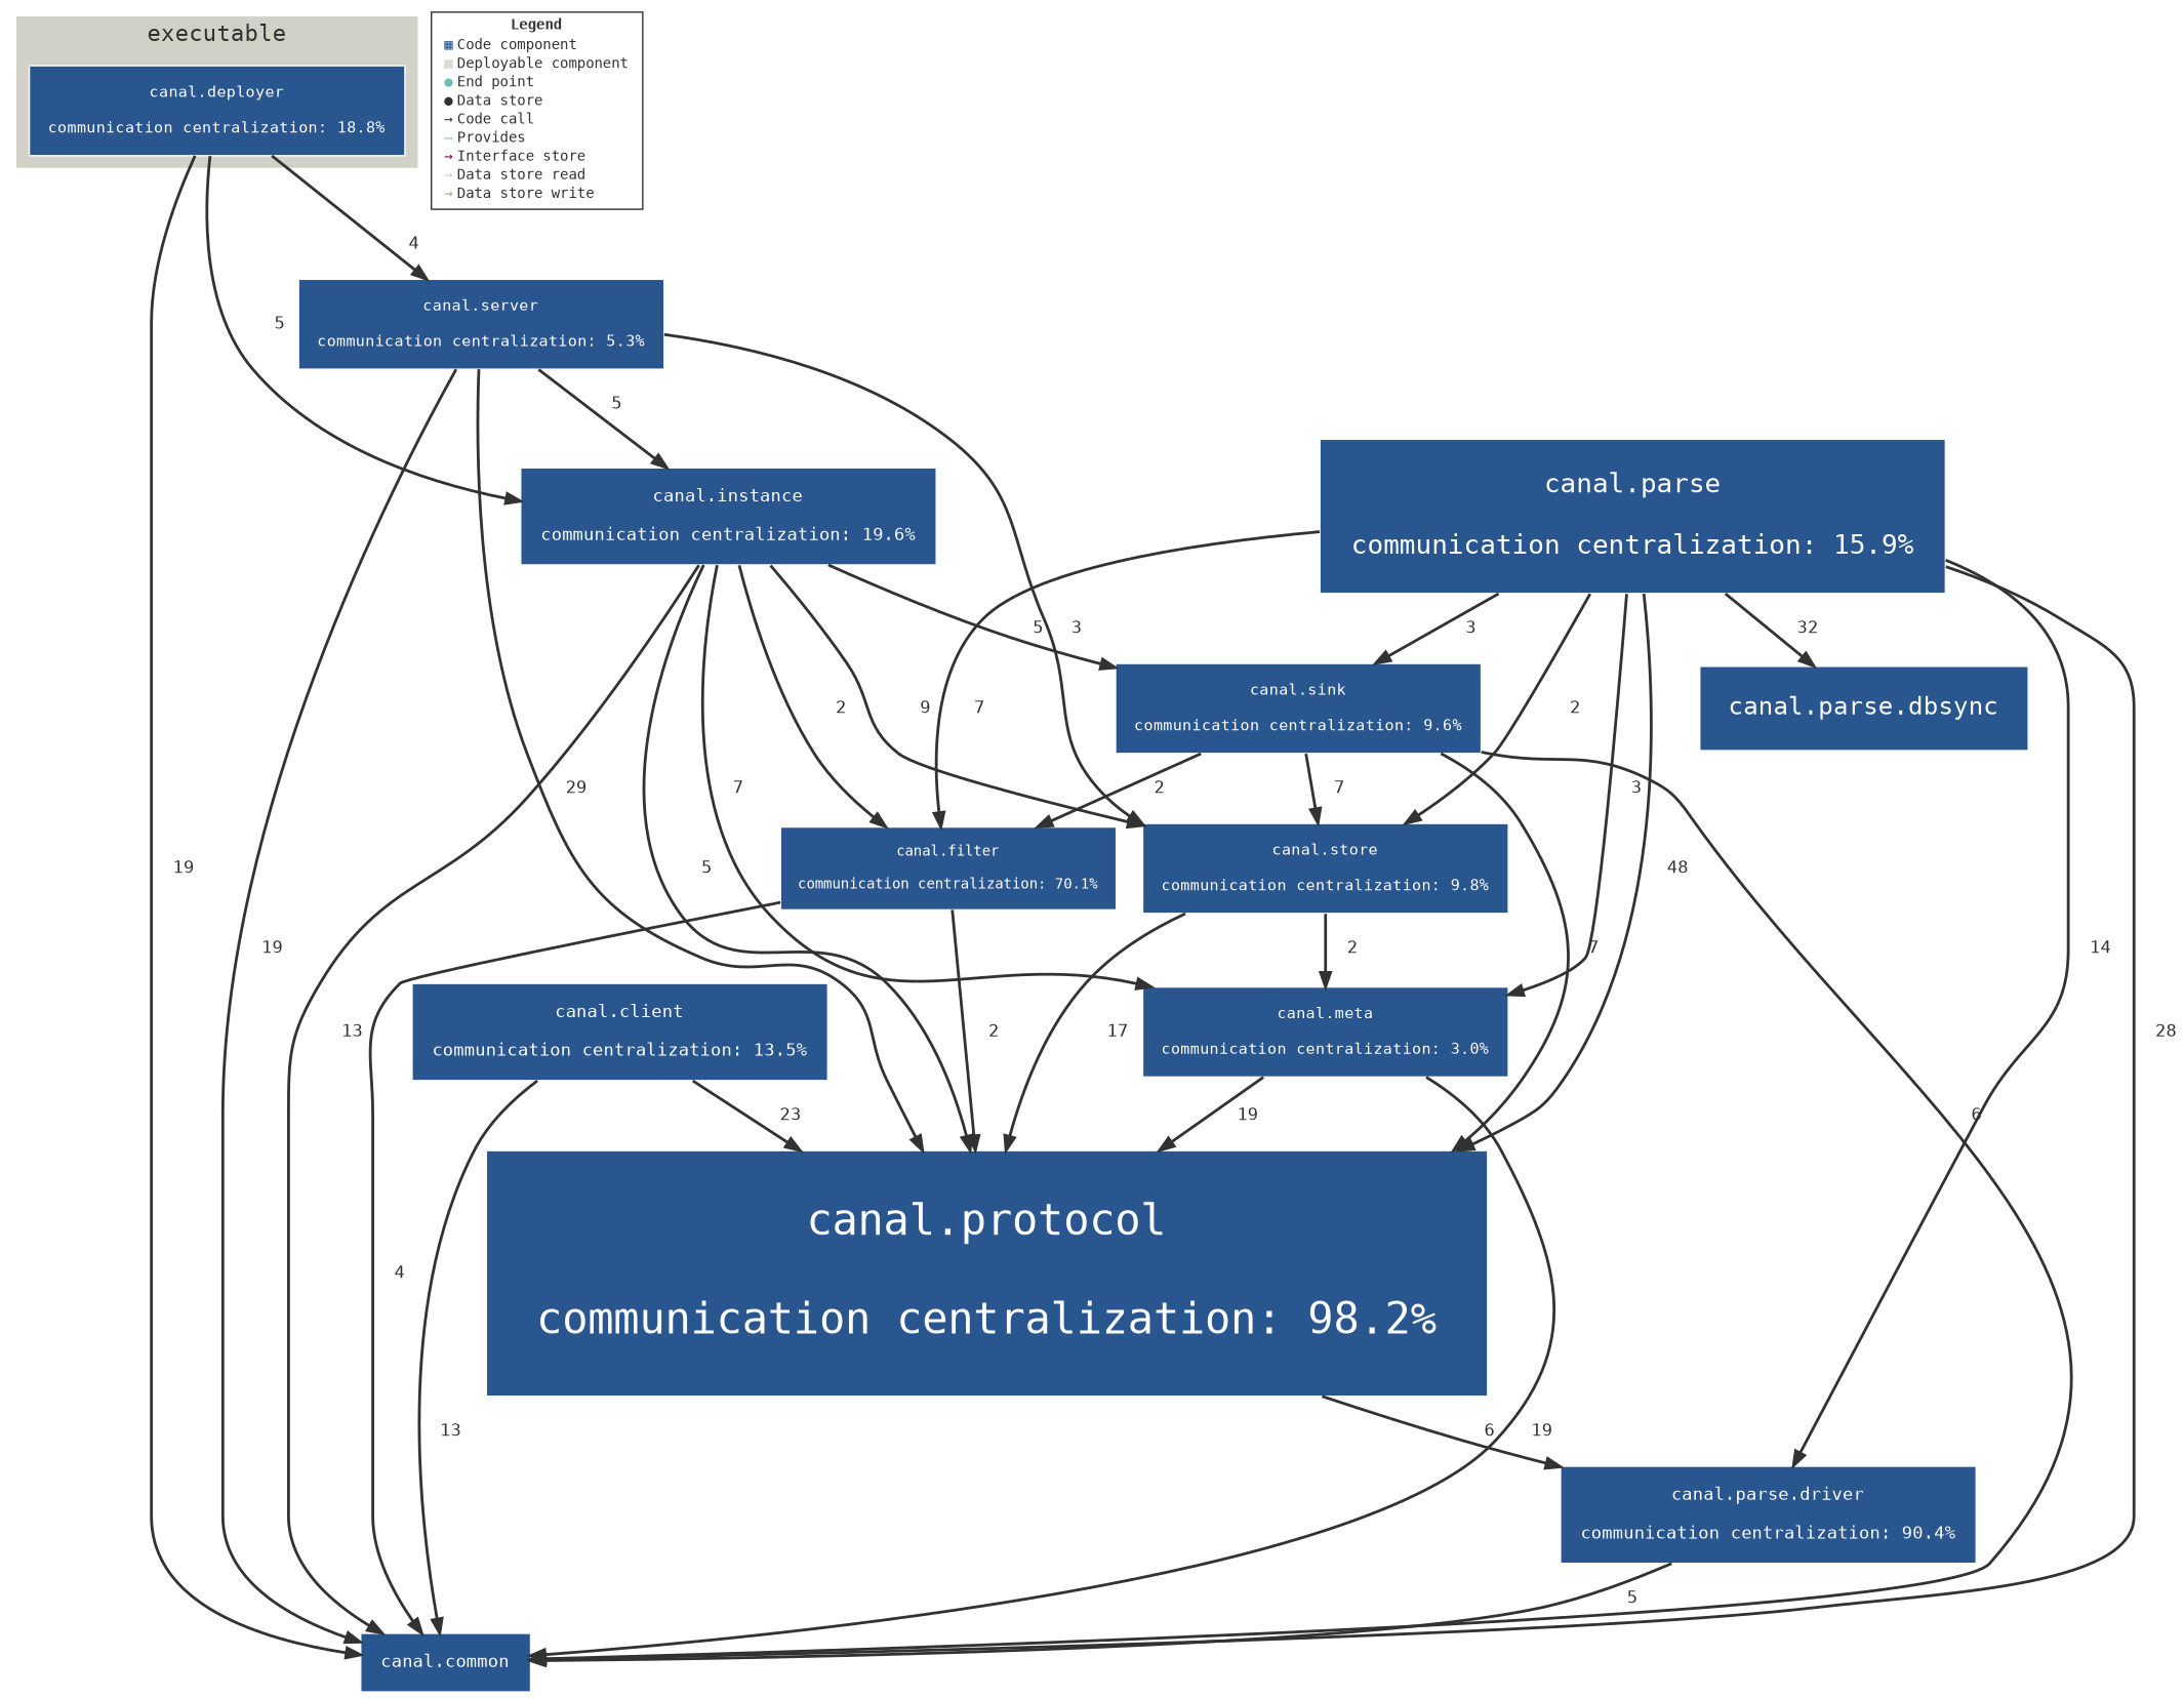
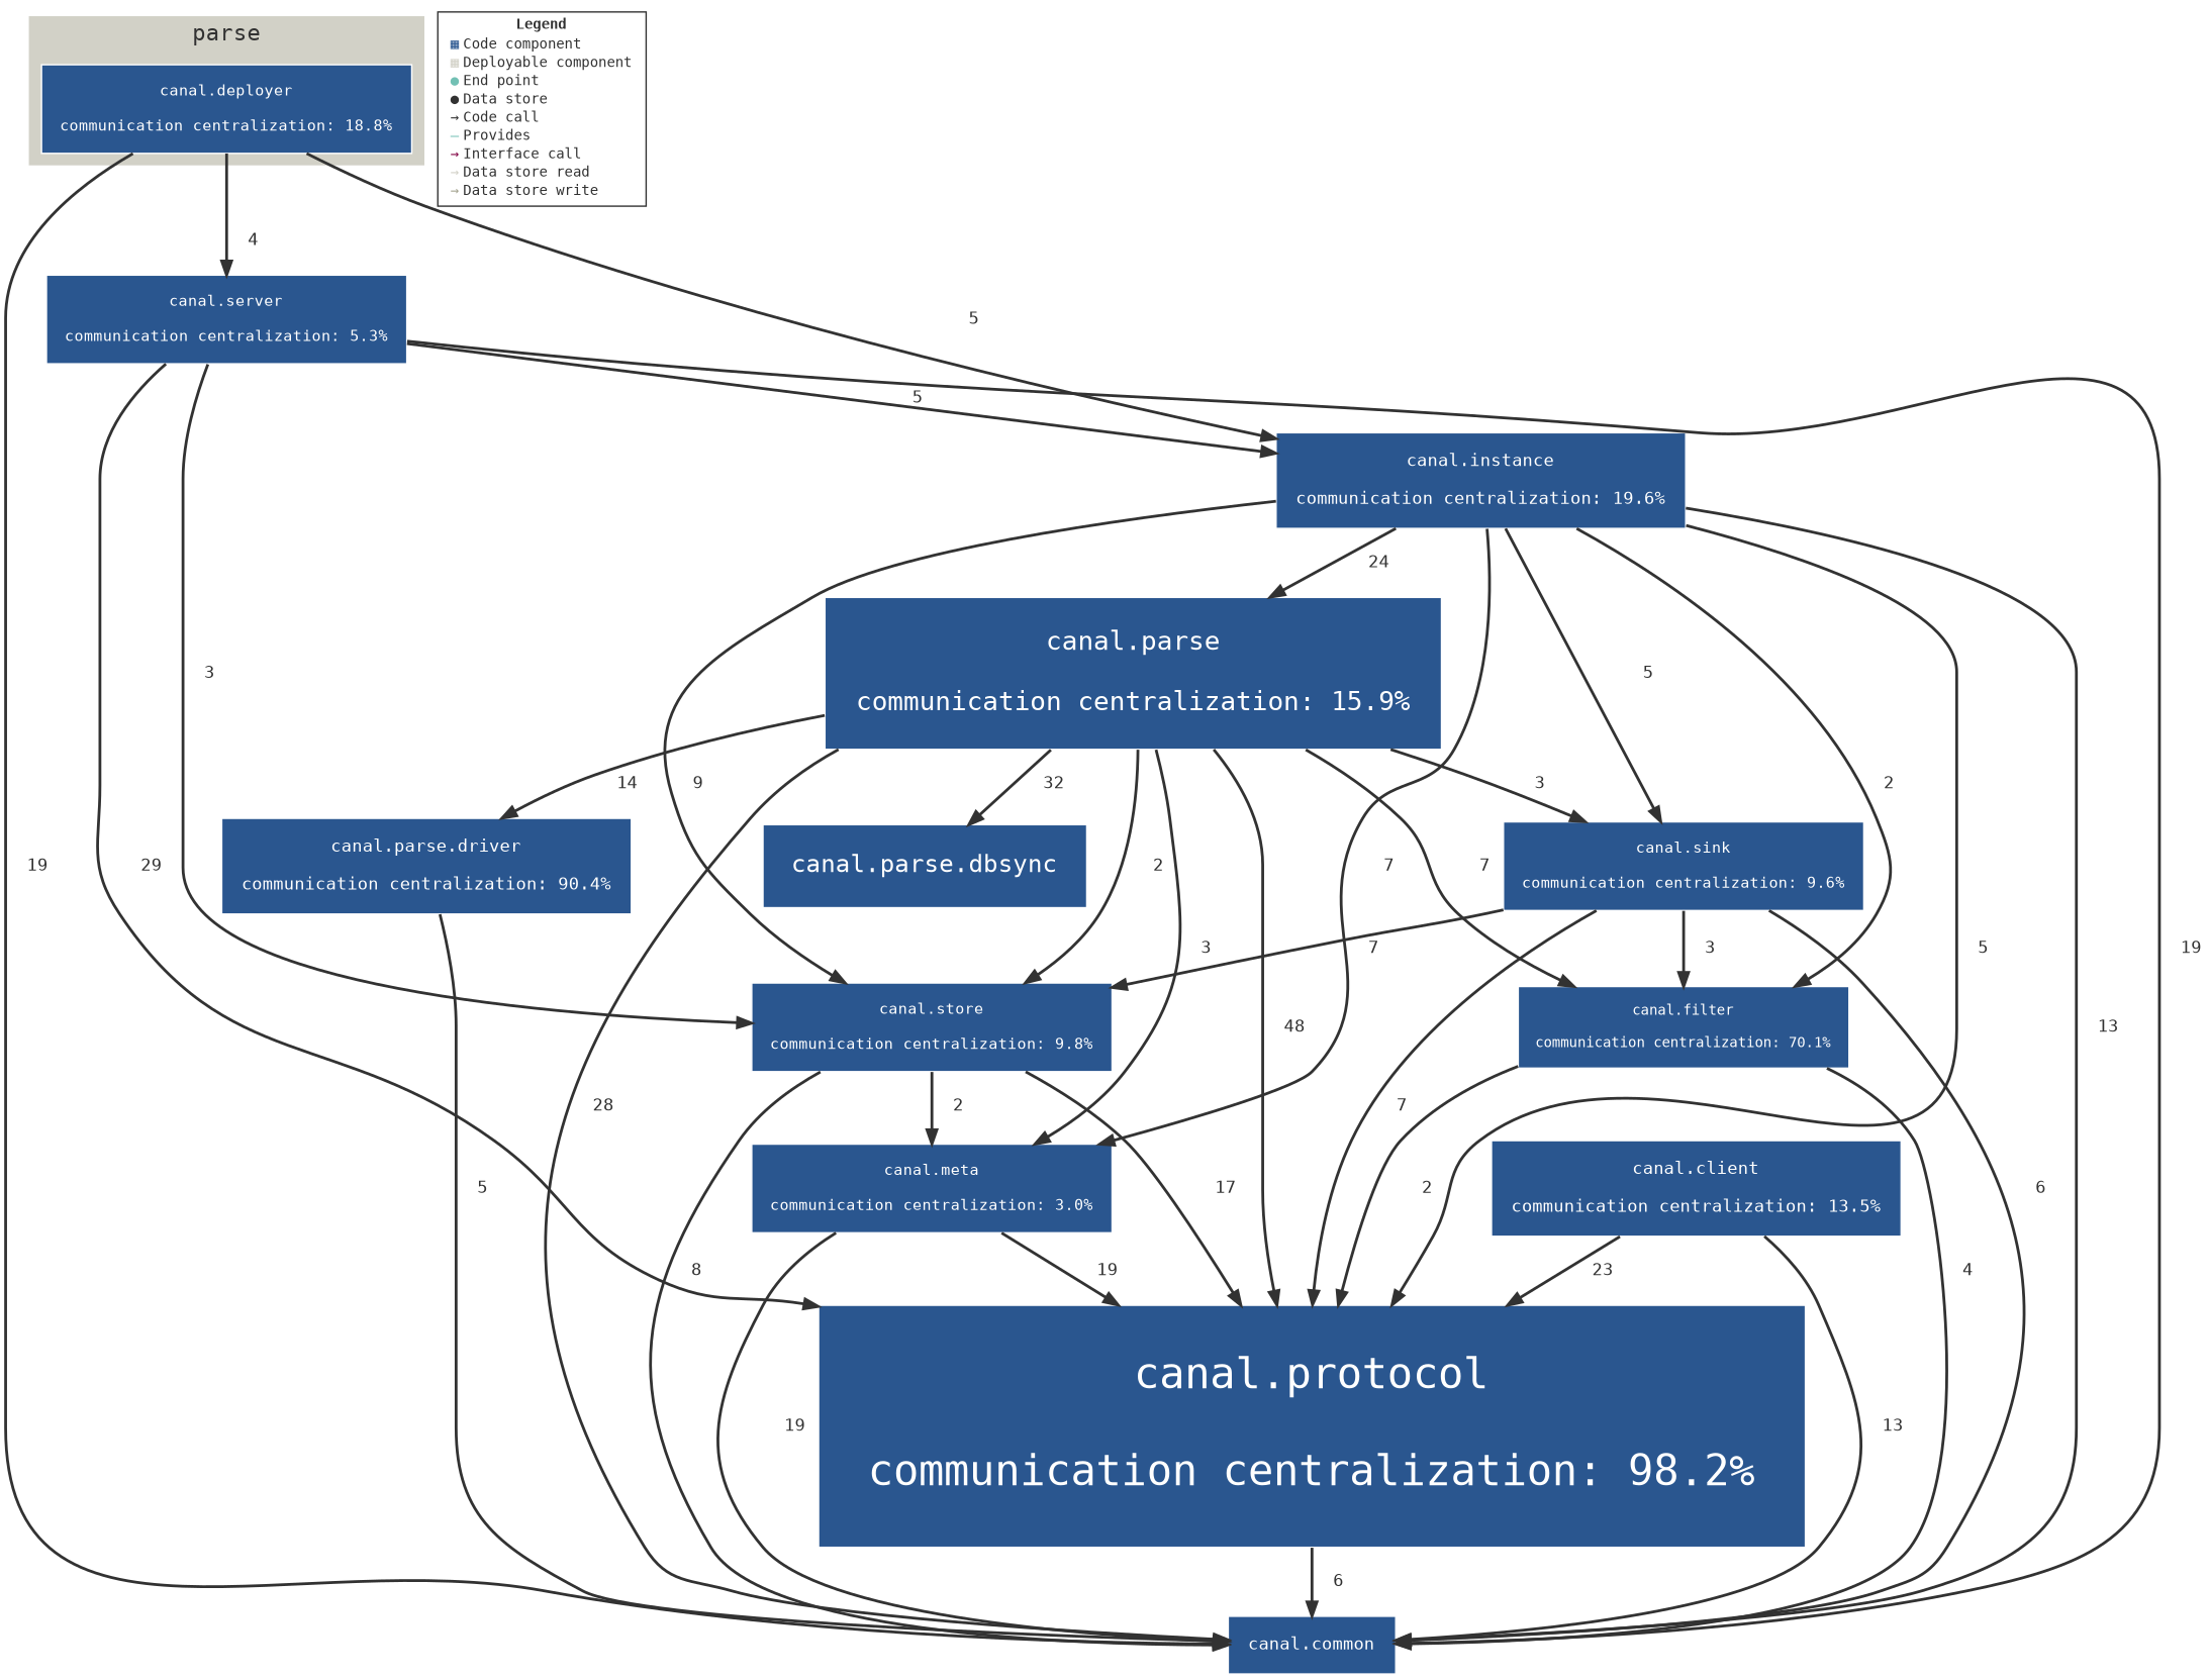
  digraph {
    compound=true
    fontname="DejaVu Sans Mono"
    rankdir=TD
    node [color="#FFFFFF" fillcolor="#2A568F" fontcolor="#FFFFFF" fontname="DejaVu Sans Mono" fontsize=11 margin=0.176 penwidth=1 shape=box style=filled]
    edge [color="#323232" fontcolor="#323232" fontname="DejaVu Sans Mono" fontsize=12 penwidth=2]
    n1 [label="canal.deployer\n\ncommunication centralization: 18.8%"]
    n2 [fontsize=12 label="canal.common" margin=0.192]
    n3 [fontsize=12 label="canal.instance\n\ncommunication centralization: 19.6%" margin=0.192]
    n4 [label="canal.server\n\ncommunication centralization: 5.3%"]
    n5 [label="canal.meta\n\ncommunication centralization: 3.0%"]
    n6 [fontsize=30 label="canal.protocol\n\ncommunication centralization: 98.2%" margin=0.48]
    n7 [fontsize=10 label="canal.filter\n\ncommunication centralization: 70.1%" margin=0.16]
    n8 [fontsize=19 label="canal.parse\n\ncommunication centralization: 15.9%" margin=0.304]
    n9 [label="canal.sink\n\ncommunication centralization: 9.6%"]
    n10 [label="canal.store\n\ncommunication centralization: 9.8%"]
    n11 [fontsize=17 label="canal.parse.dbsync" margin=0.272]
    n12 [fontsize=12 label="canal.client\n\ncommunication centralization: 13.5%" margin=0.192]
    n13 [fontsize=12 label="canal.parse.driver\n\ncommunication centralization: 90.4%" margin=0.192]
-   n14 [color="#323232" fillcolor="#FFFFFF" fontcolor="#323232" fontsize=10 label=<<TABLE BORDER="0" CELLPADDING="1" CELLSPACING="0"> <TR><TD COLSPAN="2"><B>Legend</B></TD></TR> <TR><TD><FONT COLOR="#2A568F">&#9638;</FONT></TD><TD ALIGN="left">Code component</TD></TR> <TR><TD><FONT COLOR="#D2D1C7">&#9638;</FONT></TD><TD ALIGN="left">Deployable component</TD></TR> <TR><TD><FONT COLOR="#72C0B4">&#9679;</FONT></TD><TD ALIGN="left">End point</TD></TR> <TR><TD><FONT COLOR="#323232">&#9679;</FONT></TD><TD ALIGN="left">Data store</TD></TR> <TR><TD><FONT COLOR="#323232">&rarr;</FONT></TD><TD ALIGN="left">Code call</TD></TR> <TR><TD><FONT COLOR="#72C0B4">&#8212;</FONT></TD><TD ALIGN="left">Provides</TD></TR> <TR><TD><FONT COLOR="#820445">&rarr;</FONT></TD><TD ALIGN="left">Interface store</TD></TR> <TR><TD><FONT COLOR="#D2D1C7">&rarr;</FONT></TD><TD ALIGN="left">Data store read</TD></TR> <TR><TD><FONT COLOR="#A4A38F">&rarr;</FONT></TD><TD ALIGN="left">Data store write</TD></TR> </TABLE> > margin=""]
+   n14 [color="#323232" fillcolor="#FFFFFF" fontcolor="#323232" fontsize=10 label=<<TABLE BORDER="0" CELLPADDING="1" CELLSPACING="0"> <TR><TD COLSPAN="2"><B>Legend</B></TD></TR> <TR><TD><FONT COLOR="#2A568F">&#9638;</FONT></TD><TD ALIGN="left">Code component</TD></TR> <TR><TD><FONT COLOR="#D2D1C7">&#9638;</FONT></TD><TD ALIGN="left">Deployable component</TD></TR> <TR><TD><FONT COLOR="#72C0B4">&#9679;</FONT></TD><TD ALIGN="left">End point</TD></TR> <TR><TD><FONT COLOR="#323232">&#9679;</FONT></TD><TD ALIGN="left">Data store</TD></TR> <TR><TD><FONT COLOR="#323232">&rarr;</FONT></TD><TD ALIGN="left">Code call</TD></TR> <TR><TD><FONT COLOR="#72C0B4">&#8212;</FONT></TD><TD ALIGN="left">Provides</TD></TR> <TR><TD><FONT COLOR="#820445">&rarr;</FONT></TD><TD ALIGN="left">Interface call</TD></TR> <TR><TD><FONT COLOR="#D2D1C7">&rarr;</FONT></TD><TD ALIGN="left">Data store read</TD></TR> <TR><TD><FONT COLOR="#A4A38F">&rarr;</FONT></TD><TD ALIGN="left">Data store write</TD></TR> </TABLE> > margin=""]
    subgraph cluster_1 {
      color="#D2D1C7"
      fontcolor="#323232"
      fontsize=16
-     label=executable
+     label=parse
      style=filled
      n1
    }
    n1 -> n2 [label="  19"]
    n1 -> n3 [label="  5"]
    n1 -> n4 [label="  4"]
    n3 -> n2 [label="  13"]
    n3 -> n5 [label="  7"]
    n3 -> n6 [label="  5"]
    n3 -> n7 [label="  2"]
+   n3 -> n8 [label="  24"]
    n3 -> n9 [label="  5"]
    n3 -> n10 [label="  9"]
    n4 -> n2 [label="  19"]
    n4 -> n3 [label="  5"]
    n4 -> n6 [label="  29"]
    n4 -> n10 [label="  3"]
    n5 -> n2 [label="  19"]
    n5 -> n6 [label="  19"]
-   n6 -> n13 [label="  6"]
+   n6 -> n2 [label="  6"]
    n7 -> n2 [label="  4"]
    n7 -> n6 [label="  2"]
    n8 -> n2 [label="  28"]
    n8 -> n5 [label="  3"]
    n8 -> n6 [label="  48"]
    n8 -> n7 [label="  7"]
    n8 -> n9 [label="  3"]
    n8 -> n10 [label="  2"]
    n8 -> n11 [label="  32"]
    n8 -> n13 [label="  14"]
    n9 -> n2 [label="  6"]
    n9 -> n6 [label="  7"]
-   n9 -> n7 [label="  2"]
+   n9 -> n7 [label="  3"]
    n9 -> n10 [label="  7"]
+   n10 -> n2 [label="  8"]
    n10 -> n5 [label="  2"]
    n10 -> n6 [label="  17"]
    n12 -> n2 [label="  13"]
    n12 -> n6 [label="  23"]
    n13 -> n2 [label="  5"]
  }
